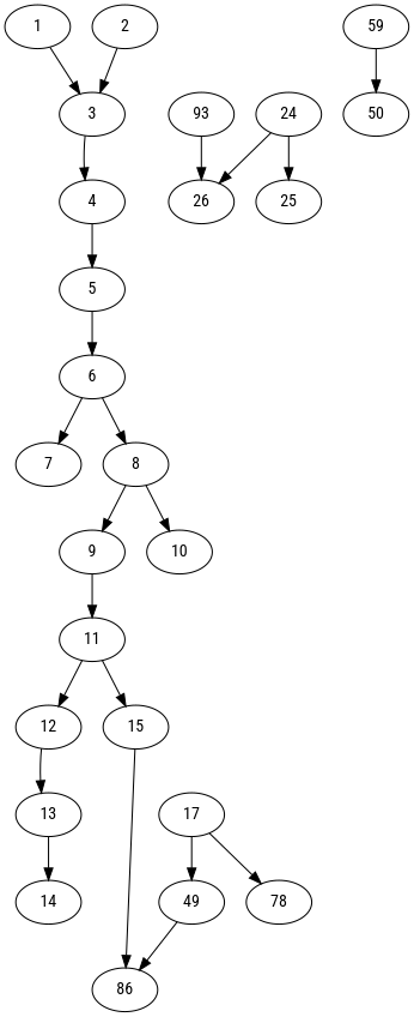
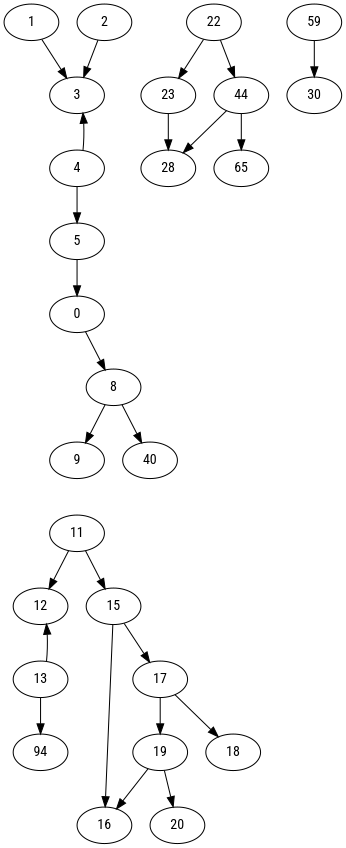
  digraph {
    fontname="Roboto Condensed"
    node [alpha=0.14 fontname="Roboto Condensed"]
    edge [fontname="Roboto Condensed"]
    1 [expect_size=35514368]
    3 [alpha=0.02 expect_size=34543616]
    4 [alpha=0.04 expect_size=21138432]
    5 [alpha=0.09 expect_size=42070016]
    2 [alpha=0.16 expect_size=48398336]
-   6 [expect_size=47721472]
-   7 [alpha=0.20 expect_size=23289856]
+   6 [expect_size=47721472 label=0]
    8 [expect_size=29595648]
    9 [alpha=0.05 expect_size=9664512]
-   10 [alpha=0.10 expect_size=34404352]
+   10 [alpha=0.10 expect_size=34404352 label=40]
    11 [alpha=0.17 expect_size=46735360]
    12 [alpha=0.06 expect_size=33568768]
    15 [alpha=0.05 expect_size=38481920]
    13 [alpha=0.05 expect_size=24511488]
-   14 [alpha=0.05 expect_size=29403136]
-   16 [alpha=0.01 expect_size=13477888 label=86]
+   14 [alpha=0.05 expect_size=29403136 label=94]
+   16 [alpha=0.01 expect_size=13477888]
    17 [alpha=0.20 expect_size=46432256]
-   19 [alpha=0.11 expect_size=31537152 label=49]
-   18 [expect_size=46014464 label=78]
-   23 [alpha=0.06 expect_size=27404288 label=93]
-   24 [alpha=0.13 expect_size=40071168]
-   26 [alpha=0.16 expect_size=15442944]
-   25 [alpha=0.16 expect_size=51017728]
+   19 [alpha=0.11 expect_size=31537152]
+   18 [expect_size=46014464]
+   20 [alpha=0.08 expect_size=43309056]
+   22 [alpha=0.06 expect_size=12949504]
+   23 [alpha=0.06 expect_size=27404288]
+   24 [alpha=0.13 expect_size=40071168 label=44]
+   26 [alpha=0.16 expect_size=15442944 label=28]
+   25 [alpha=0.16 expect_size=51017728 label=65]
    n26 [alpha=0.04 expect_size=49545216 label=59]
-   30 [alpha=0.16 expect_size=29383680 label=50]
+   30 [alpha=0.16 expect_size=29383680]
    1 -> 3
-   3 -> 4
+   4 -> 3
    4 -> 5
    5 -> 6
    2 -> 3
-   6 -> 7
    6 -> 8
    8 -> 9
    8 -> 10
-   9 -> 11
    11 -> 12
    11 -> 15
-   12 -> 13
+   13 -> 12
    15 -> 16
+   15 -> 17
    13 -> 14
    17 -> 19
    17 -> 18
    19 -> 16
+   19 -> 20
+   22 -> 23
+   22 -> 24
    23 -> 26
    24 -> 26
    24 -> 25
    n26 -> 30
  }
